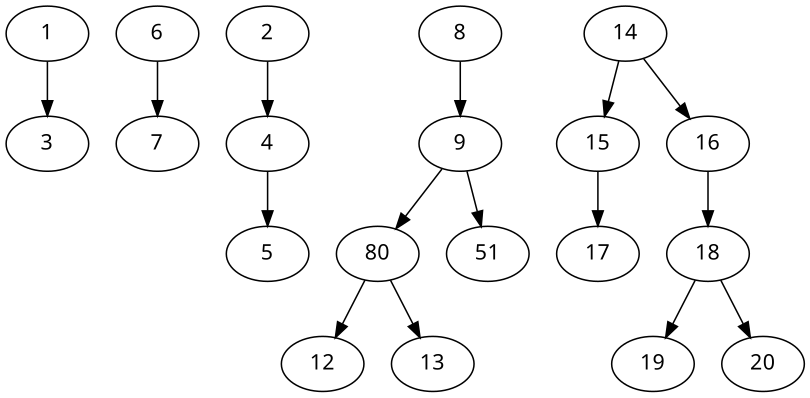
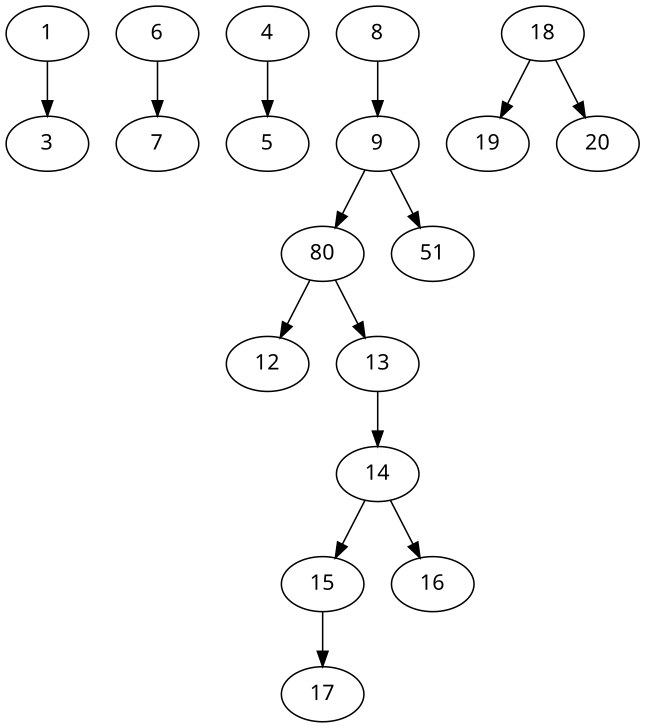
  digraph {
    fontname="Noto Sans"
    node [alpha=0.07 fontname="Noto Sans"]
    edge [fontname="Noto Sans"]
    1 [alpha=0.14 expect_size=46562304]
    3 [alpha=0.18 expect_size=29993984]
    6 [alpha=0.04 expect_size=50774016]
    7 [alpha=0.20 expect_size=24081408]
-   2 [alpha=0.03 expect_size=35304448]
    4 [expect_size=26760192]
    5 [alpha=0.10 expect_size=48340992]
    8 [alpha=0.10 expect_size=51622912]
    9 [expect_size=19798016]
    n10 [alpha=0.05 expect_size=30574592 label=80]
    n11 [alpha=0.19 expect_size=17655808 label=51]
    12 [alpha=0.10 expect_size=50990080]
    13 [alpha=0.12 expect_size=11453440]
    14 [expect_size=7756800]
    15 [alpha=0.11 expect_size=23276544]
    16 [alpha=0.04 expect_size=46459904]
    17 [alpha=0.15 expect_size=7621632]
    18 [alpha=0.16 expect_size=6928384]
    19 [alpha=0.15 expect_size=30303232]
    20 [expect_size=47866880]
    1 -> 3
    6 -> 7
-   2 -> 4
    4 -> 5
    8 -> 9
    9 -> n10
    9 -> n11
    n10 -> 12
    n10 -> 13
+   13 -> 14
    14 -> 15
    14 -> 16
    15 -> 17
-   16 -> 18
    18 -> 19
    18 -> 20
  }
